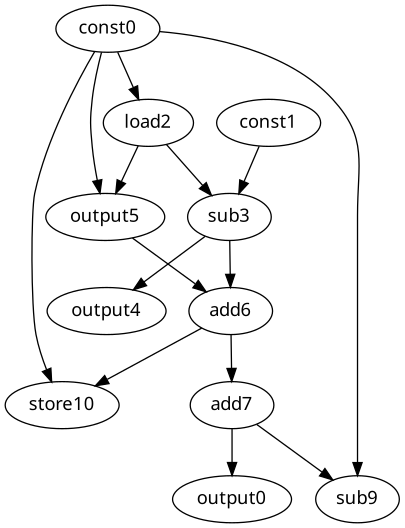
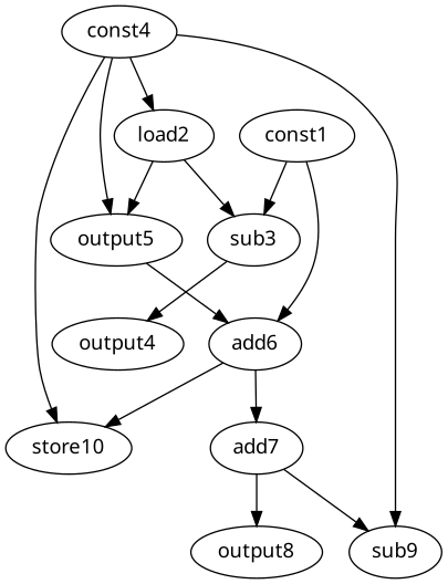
  digraph {
    fontname="Noto Sans"
    node [fontname="Noto Sans" opcode=const]
    edge [fontname="Noto Sans" operand=0]
    load2 [opcode=load]
-   const0
+   const0 [label=const4]
    n3 [label=output5 opcode=mul]
    sub9 [opcode=sub]
    store10 [opcode=store]
    sub3 [opcode=sub]
    add6 [opcode=add]
    const1
    output4 [opcode=output]
    add7 [opcode=add]
-   output8 [opcode=output label=output0]
+   output8 [opcode=output]
    load2 -> n3 [operand=1]
    load2 -> sub3 [operand=1]
    const0 -> load2
    const0 -> n3
    const0 -> sub9
    const0 -> store10
    n3 -> add6 [operand=1]
    sub3 -> output4
    add6 -> store10 [operand=1]
    add6 -> add7 [operand=1]
    const1 -> sub3
-   sub3 -> add6
+   const1 -> add6
    add7 -> sub9 [operand=1]
    add7 -> output8
  }
